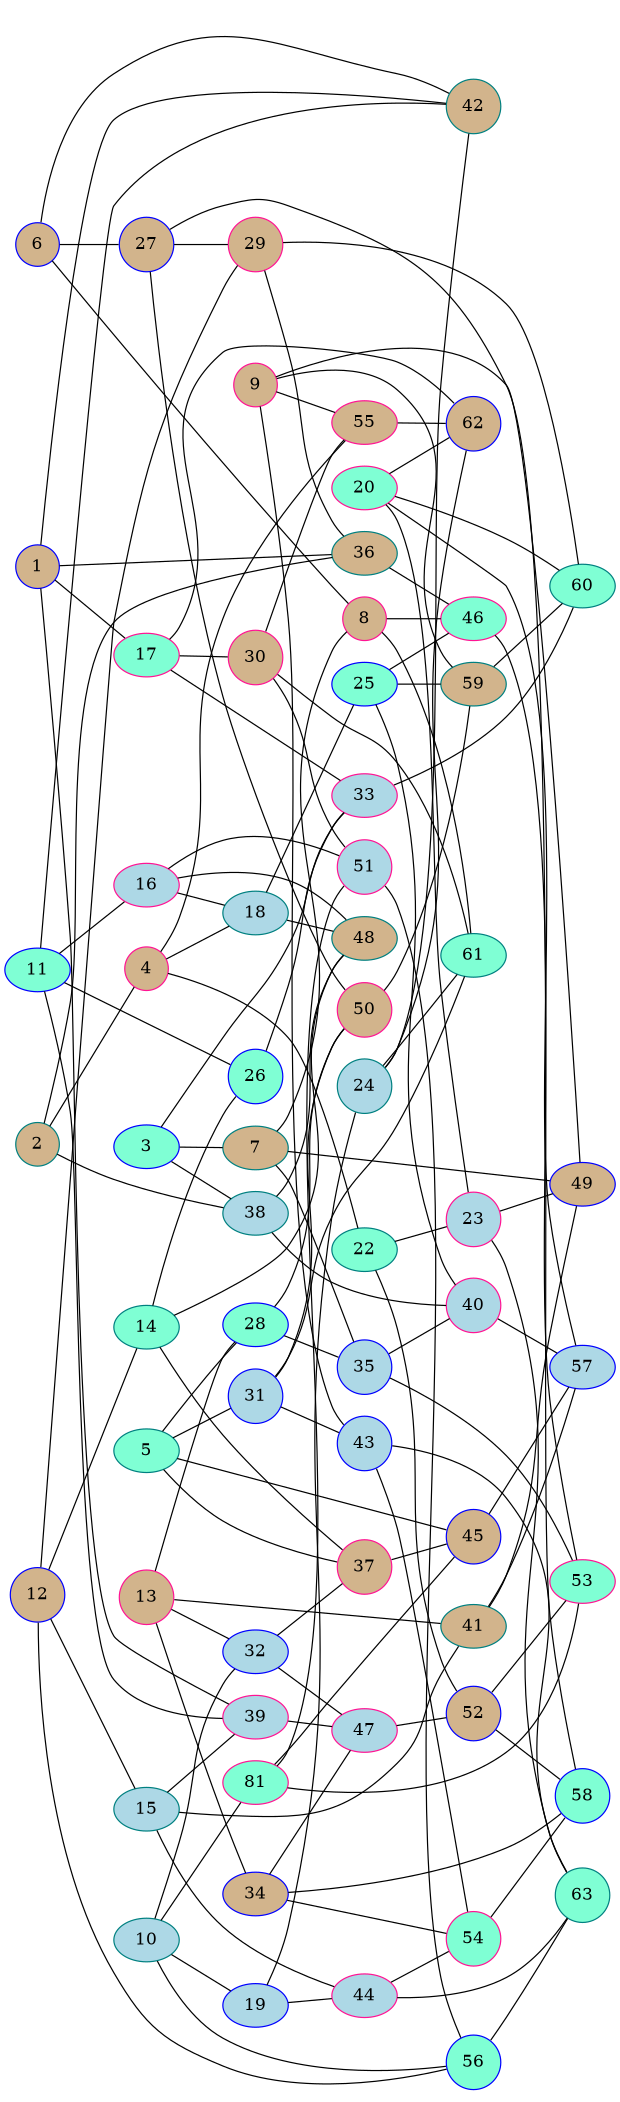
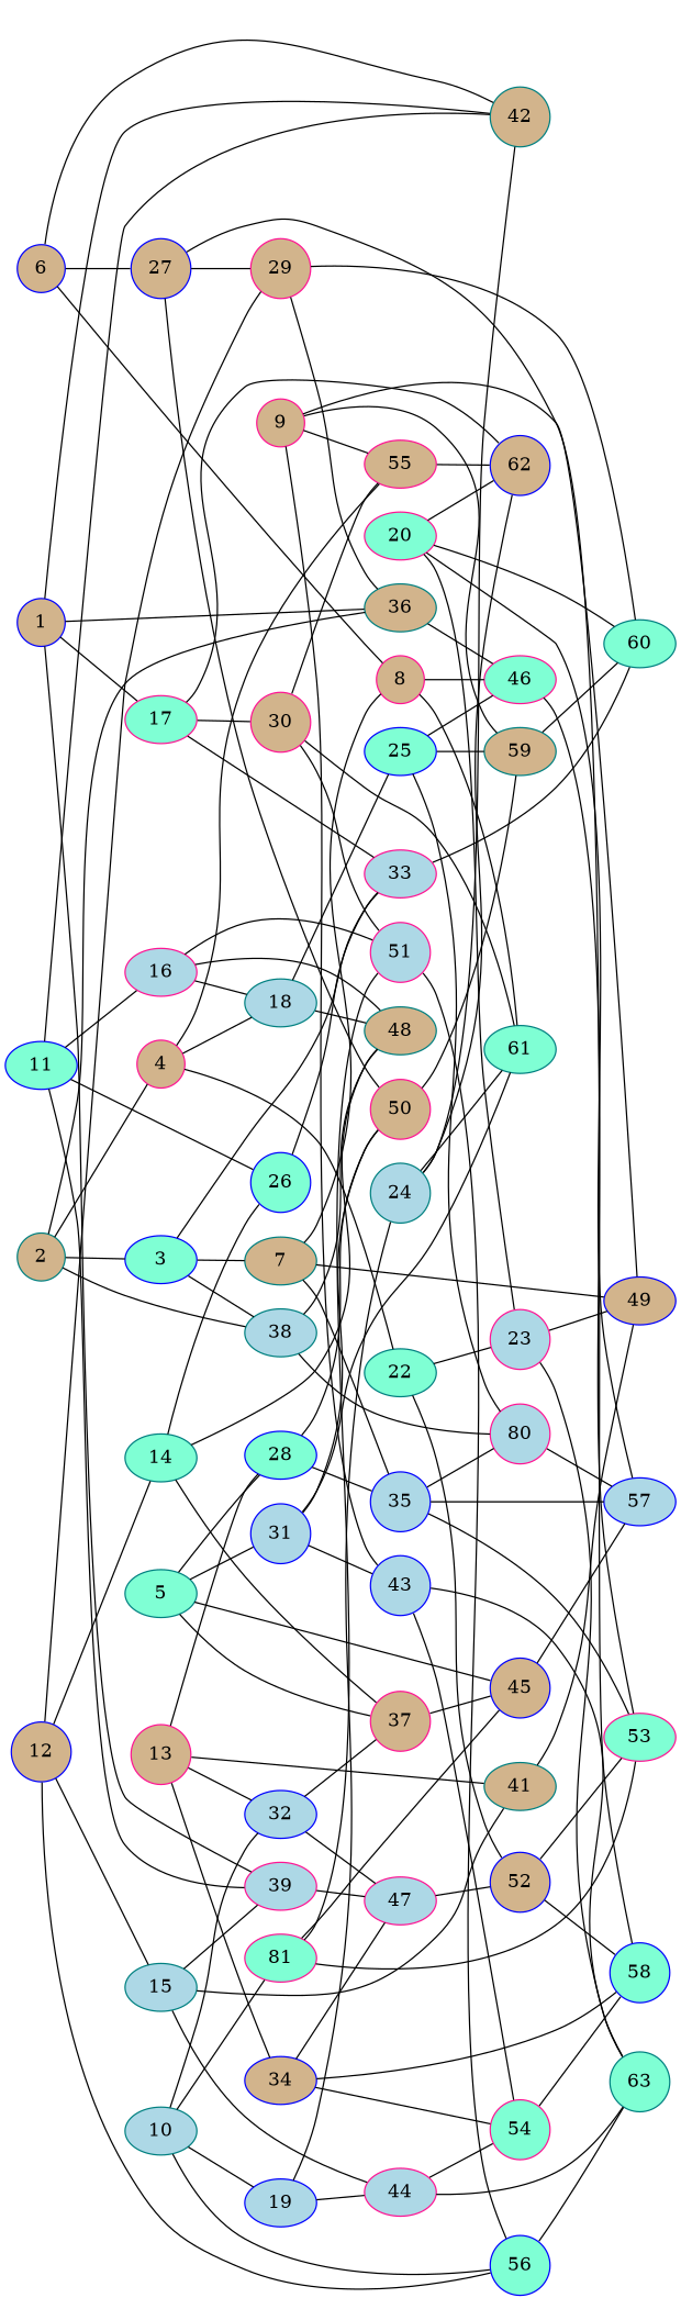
  graph {
    rankdir=LR
    node [color=deeppink fillcolor=tan shape=ellipse style=filled]
    1 [color=blue shape=circle]
    17 [fillcolor=aquamarine]
    36 [color=teal]
    39 [fillcolor=lightblue]
    42 [color=teal shape=circle]
    33 [fillcolor=lightblue]
    30 [shape=circle]
    62 [color=blue shape=circle]
    46 [fillcolor=aquamarine]
    47 [fillcolor=lightblue]
    2 [color=teal shape=circle]
    3 [color=blue fillcolor=aquamarine]
    4 [shape=circle]
    38 [color=teal fillcolor=lightblue]
    7 [color=teal]
    18 [color=teal fillcolor=lightblue]
    22 [color=teal fillcolor=aquamarine]
    55
    48 [color=teal]
-   40 [fillcolor=lightblue shape=circle]
+   40 [fillcolor=lightblue shape=circle label=80]
    8 [shape=circle]
    35 [color=blue fillcolor=lightblue shape=circle]
    49 [color=blue]
    60 [color=teal fillcolor=aquamarine]
    25 [color=blue fillcolor=aquamarine]
    23 [fillcolor=lightblue shape=circle]
    52 [color=blue shape=circle]
    5 [color=teal fillcolor=aquamarine]
    28 [color=blue fillcolor=aquamarine]
    31 [color=blue fillcolor=lightblue shape=circle]
    37 [shape=circle]
    45 [color=blue shape=circle]
    50 [shape=circle]
    61 [color=teal fillcolor=aquamarine]
    43 [color=blue fillcolor=lightblue shape=circle]
    57 [color=blue fillcolor=lightblue]
    6 [color=blue shape=circle]
    27 [color=blue shape=circle]
    29 [shape=circle]
    58 [color=blue fillcolor=aquamarine shape=circle]
    53 [fillcolor=aquamarine]
    9 [shape=circle]
    59 [color=teal]
    63 [color=teal fillcolor=aquamarine shape=circle]
    54 [fillcolor=aquamarine shape=circle]
    10 [color=teal fillcolor=lightblue]
    19 [color=blue fillcolor=lightblue]
    n48 [fillcolor=aquamarine label=81]
    32 [color=blue fillcolor=lightblue]
    56 [color=blue fillcolor=aquamarine shape=circle]
    44 [fillcolor=lightblue]
    24 [color=teal fillcolor=lightblue shape=circle]
    51 [fillcolor=lightblue shape=circle]
    11 [color=blue fillcolor=aquamarine]
    16 [fillcolor=lightblue]
    26 [color=blue fillcolor=aquamarine shape=circle]
    12 [color=blue shape=circle]
    14 [color=teal fillcolor=aquamarine]
    15 [color=teal fillcolor=lightblue]
    41 [color=teal]
    13 [shape=circle]
    34 [color=blue]
    20 [fillcolor=aquamarine]
    1 -- 17
    1 -- 36
    1 -- 39
    1 -- 42
    17 -- 33
    17 -- 30
    17 -- 62
    36 -- 46
    39 -- 47
    33 -- 60
    30 -- 55
    30 -- 61
    30 -- 51
    46 -- 53
    47 -- 52
    2 -- 36
+   2 -- 3
    2 -- 4
    2 -- 38
    3 -- 33
    3 -- 38
    3 -- 7
    4 -- 18
    4 -- 22
    4 -- 55
    38 -- 48
    38 -- 40
    7 -- 8
    7 -- 35
    7 -- 49
    18 -- 48
    18 -- 25
    22 -- 23
    22 -- 52
    55 -- 62
    40 -- 57
    8 -- 46
    8 -- 61
    35 -- 40
    35 -- 53
    25 -- 46
    25 -- 40
    25 -- 59
    23 -- 49
    23 -- 63
    52 -- 58
    52 -- 53
    5 -- 28
    5 -- 31
    5 -- 37
    5 -- 45
    28 -- 35
    28 -- 50
    31 -- 50
    31 -- 61
    31 -- 43
    37 -- 45
    45 -- 57
    50 -- 59
    43 -- 63
    43 -- 54
    6 -- 42
    6 -- 8
    6 -- 27
    27 -- 50
    27 -- 29
    27 -- 58
    29 -- 36
    29 -- 60
    9 -- 55
    9 -- 49
    9 -- 43
    9 -- 59
    59 -- 60
    54 -- 58
    10 -- 19
    10 -- n48
    10 -- 32
    10 -- 56
    19 -- 44
    19 -- 24
    n48 -- 45
    n48 -- 53
    n48 -- 51
    32 -- 47
    32 -- 37
    56 -- 63
    44 -- 63
    44 -- 54
    24 -- 42
    24 -- 62
    24 -- 61
    51 -- 56
    11 -- 39
    11 -- 42
    11 -- 16
    11 -- 26
    16 -- 18
    16 -- 48
    16 -- 51
    26 -- 33
    12 -- 29
    12 -- 56
    12 -- 14
    12 -- 15
    14 -- 48
    14 -- 37
    14 -- 26
    15 -- 39
    15 -- 44
    15 -- 41
    41 -- 49
-   41 -- 57
+   35 -- 57
    13 -- 28
    13 -- 32
    13 -- 41
    13 -- 34
    34 -- 47
    34 -- 58
    34 -- 54
    20 -- 62
    20 -- 60
    20 -- 23
    20 -- 57
  }
